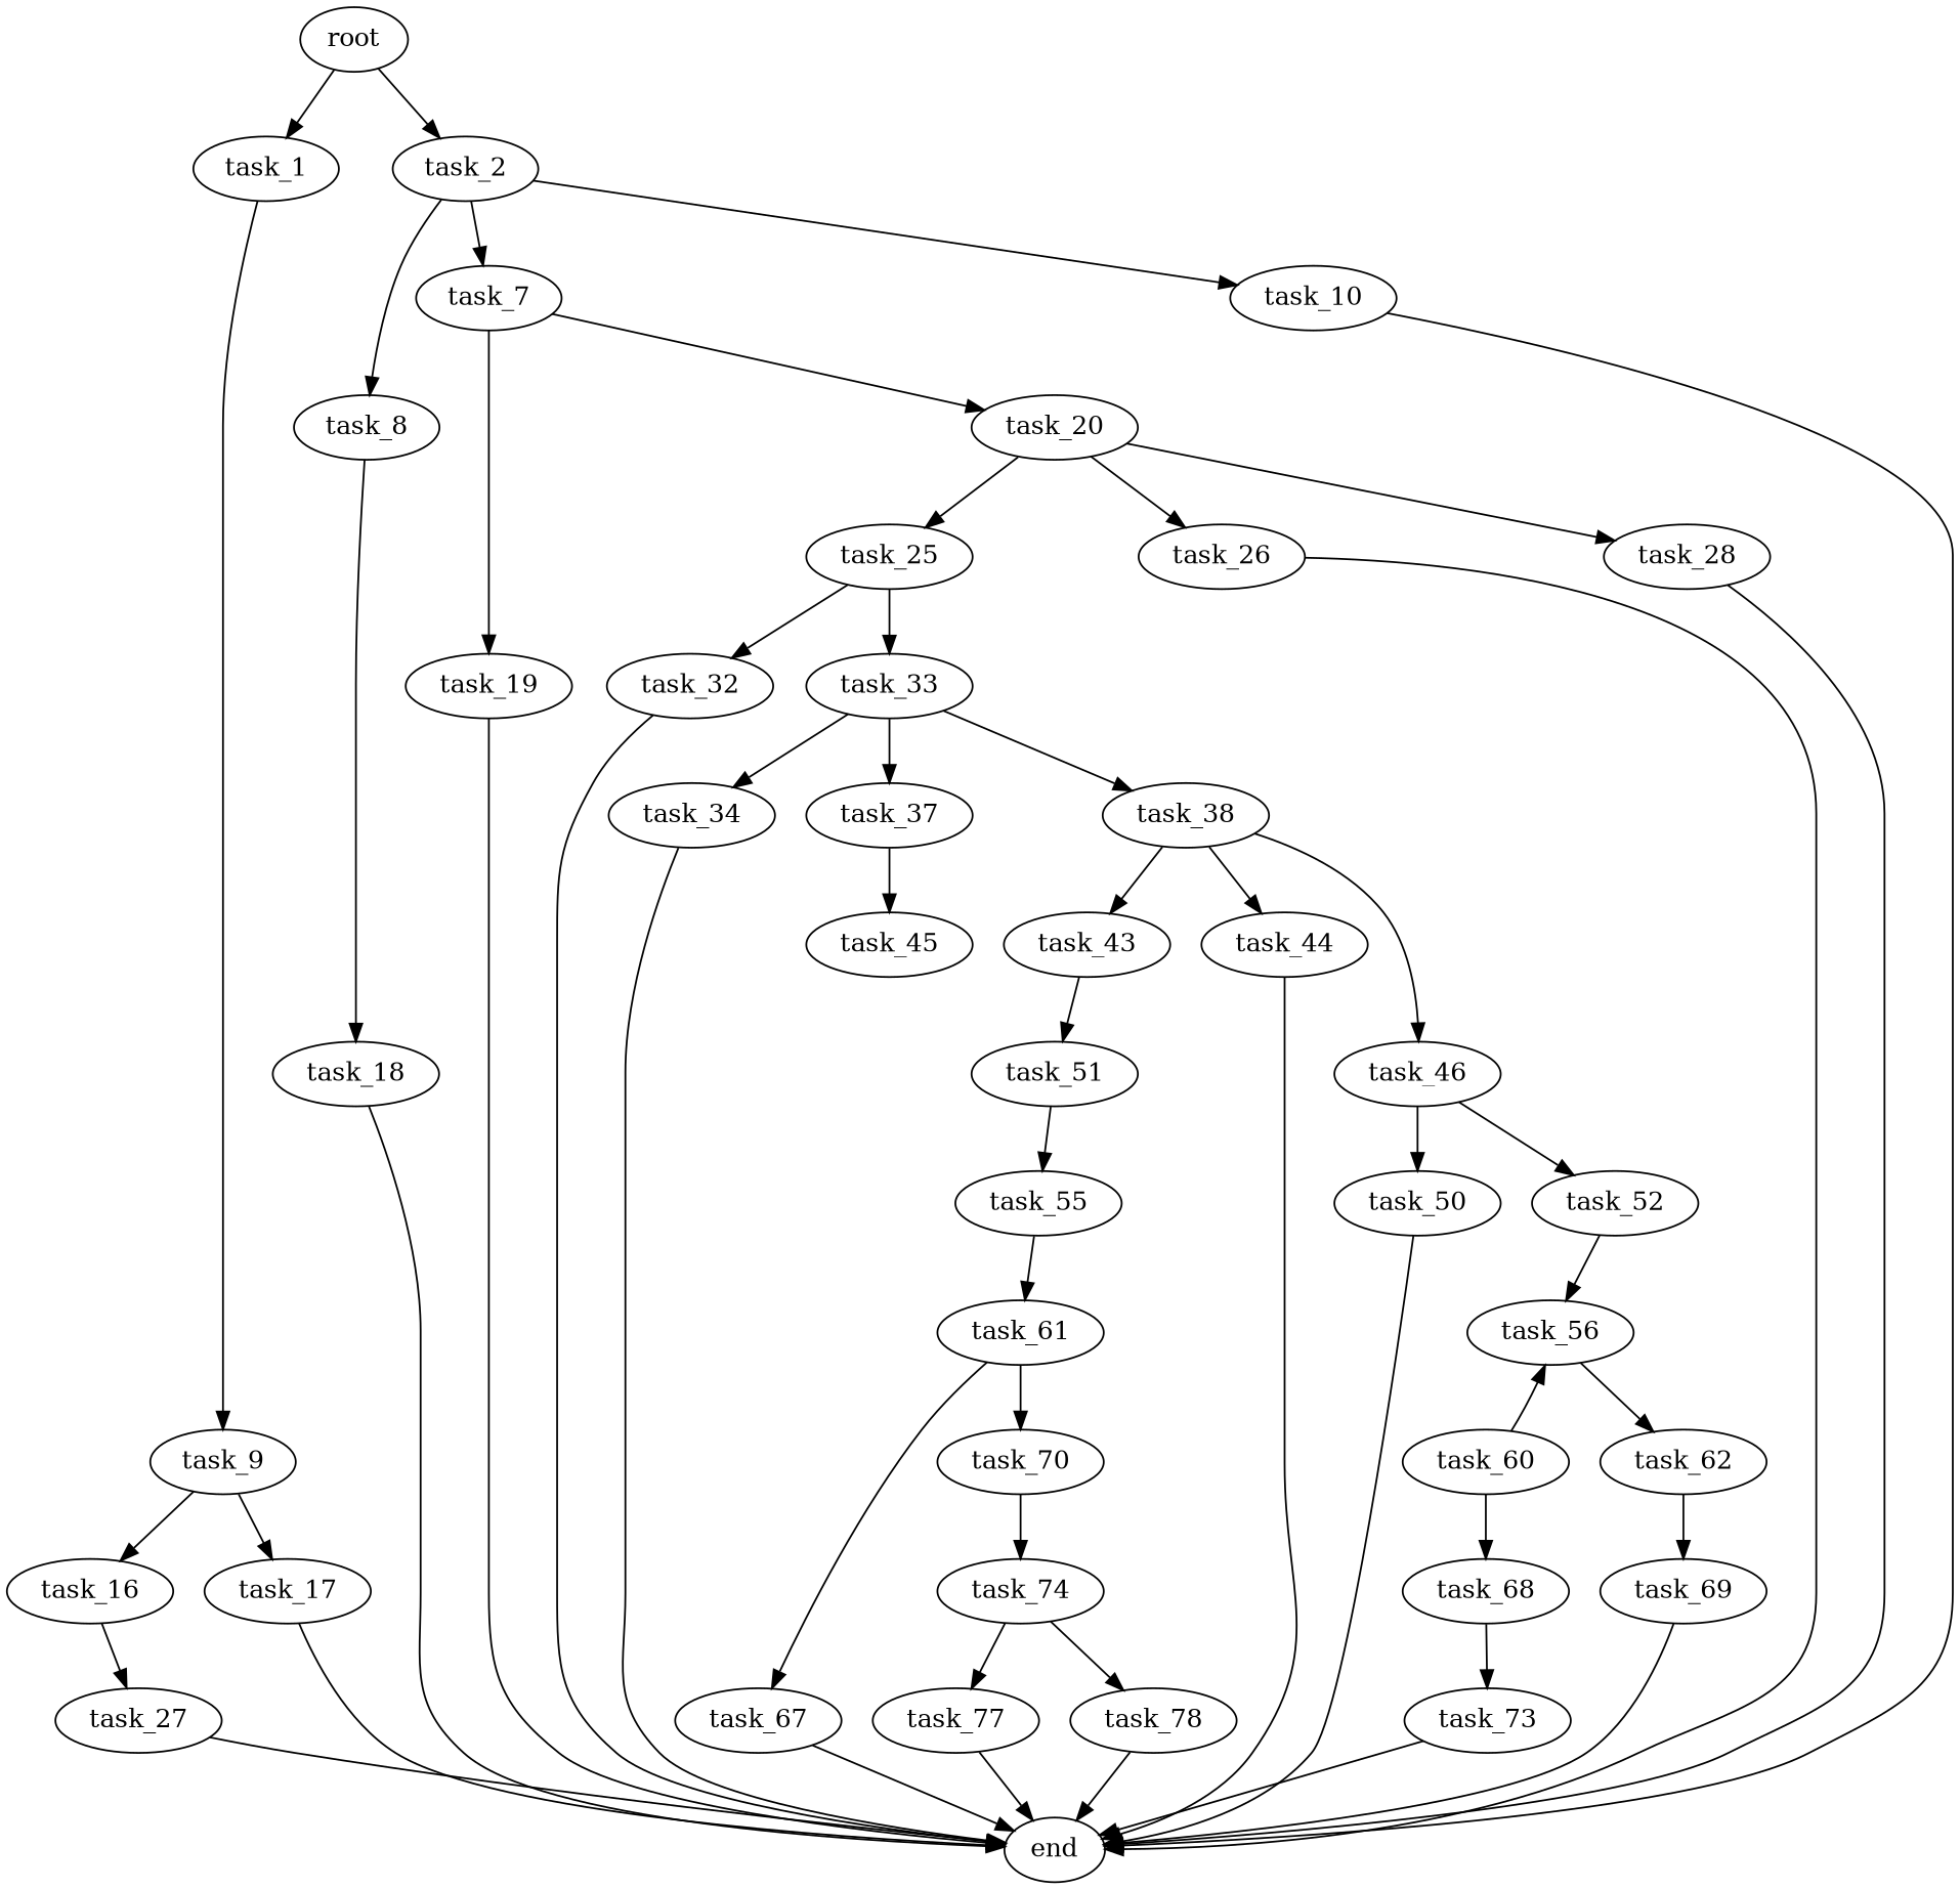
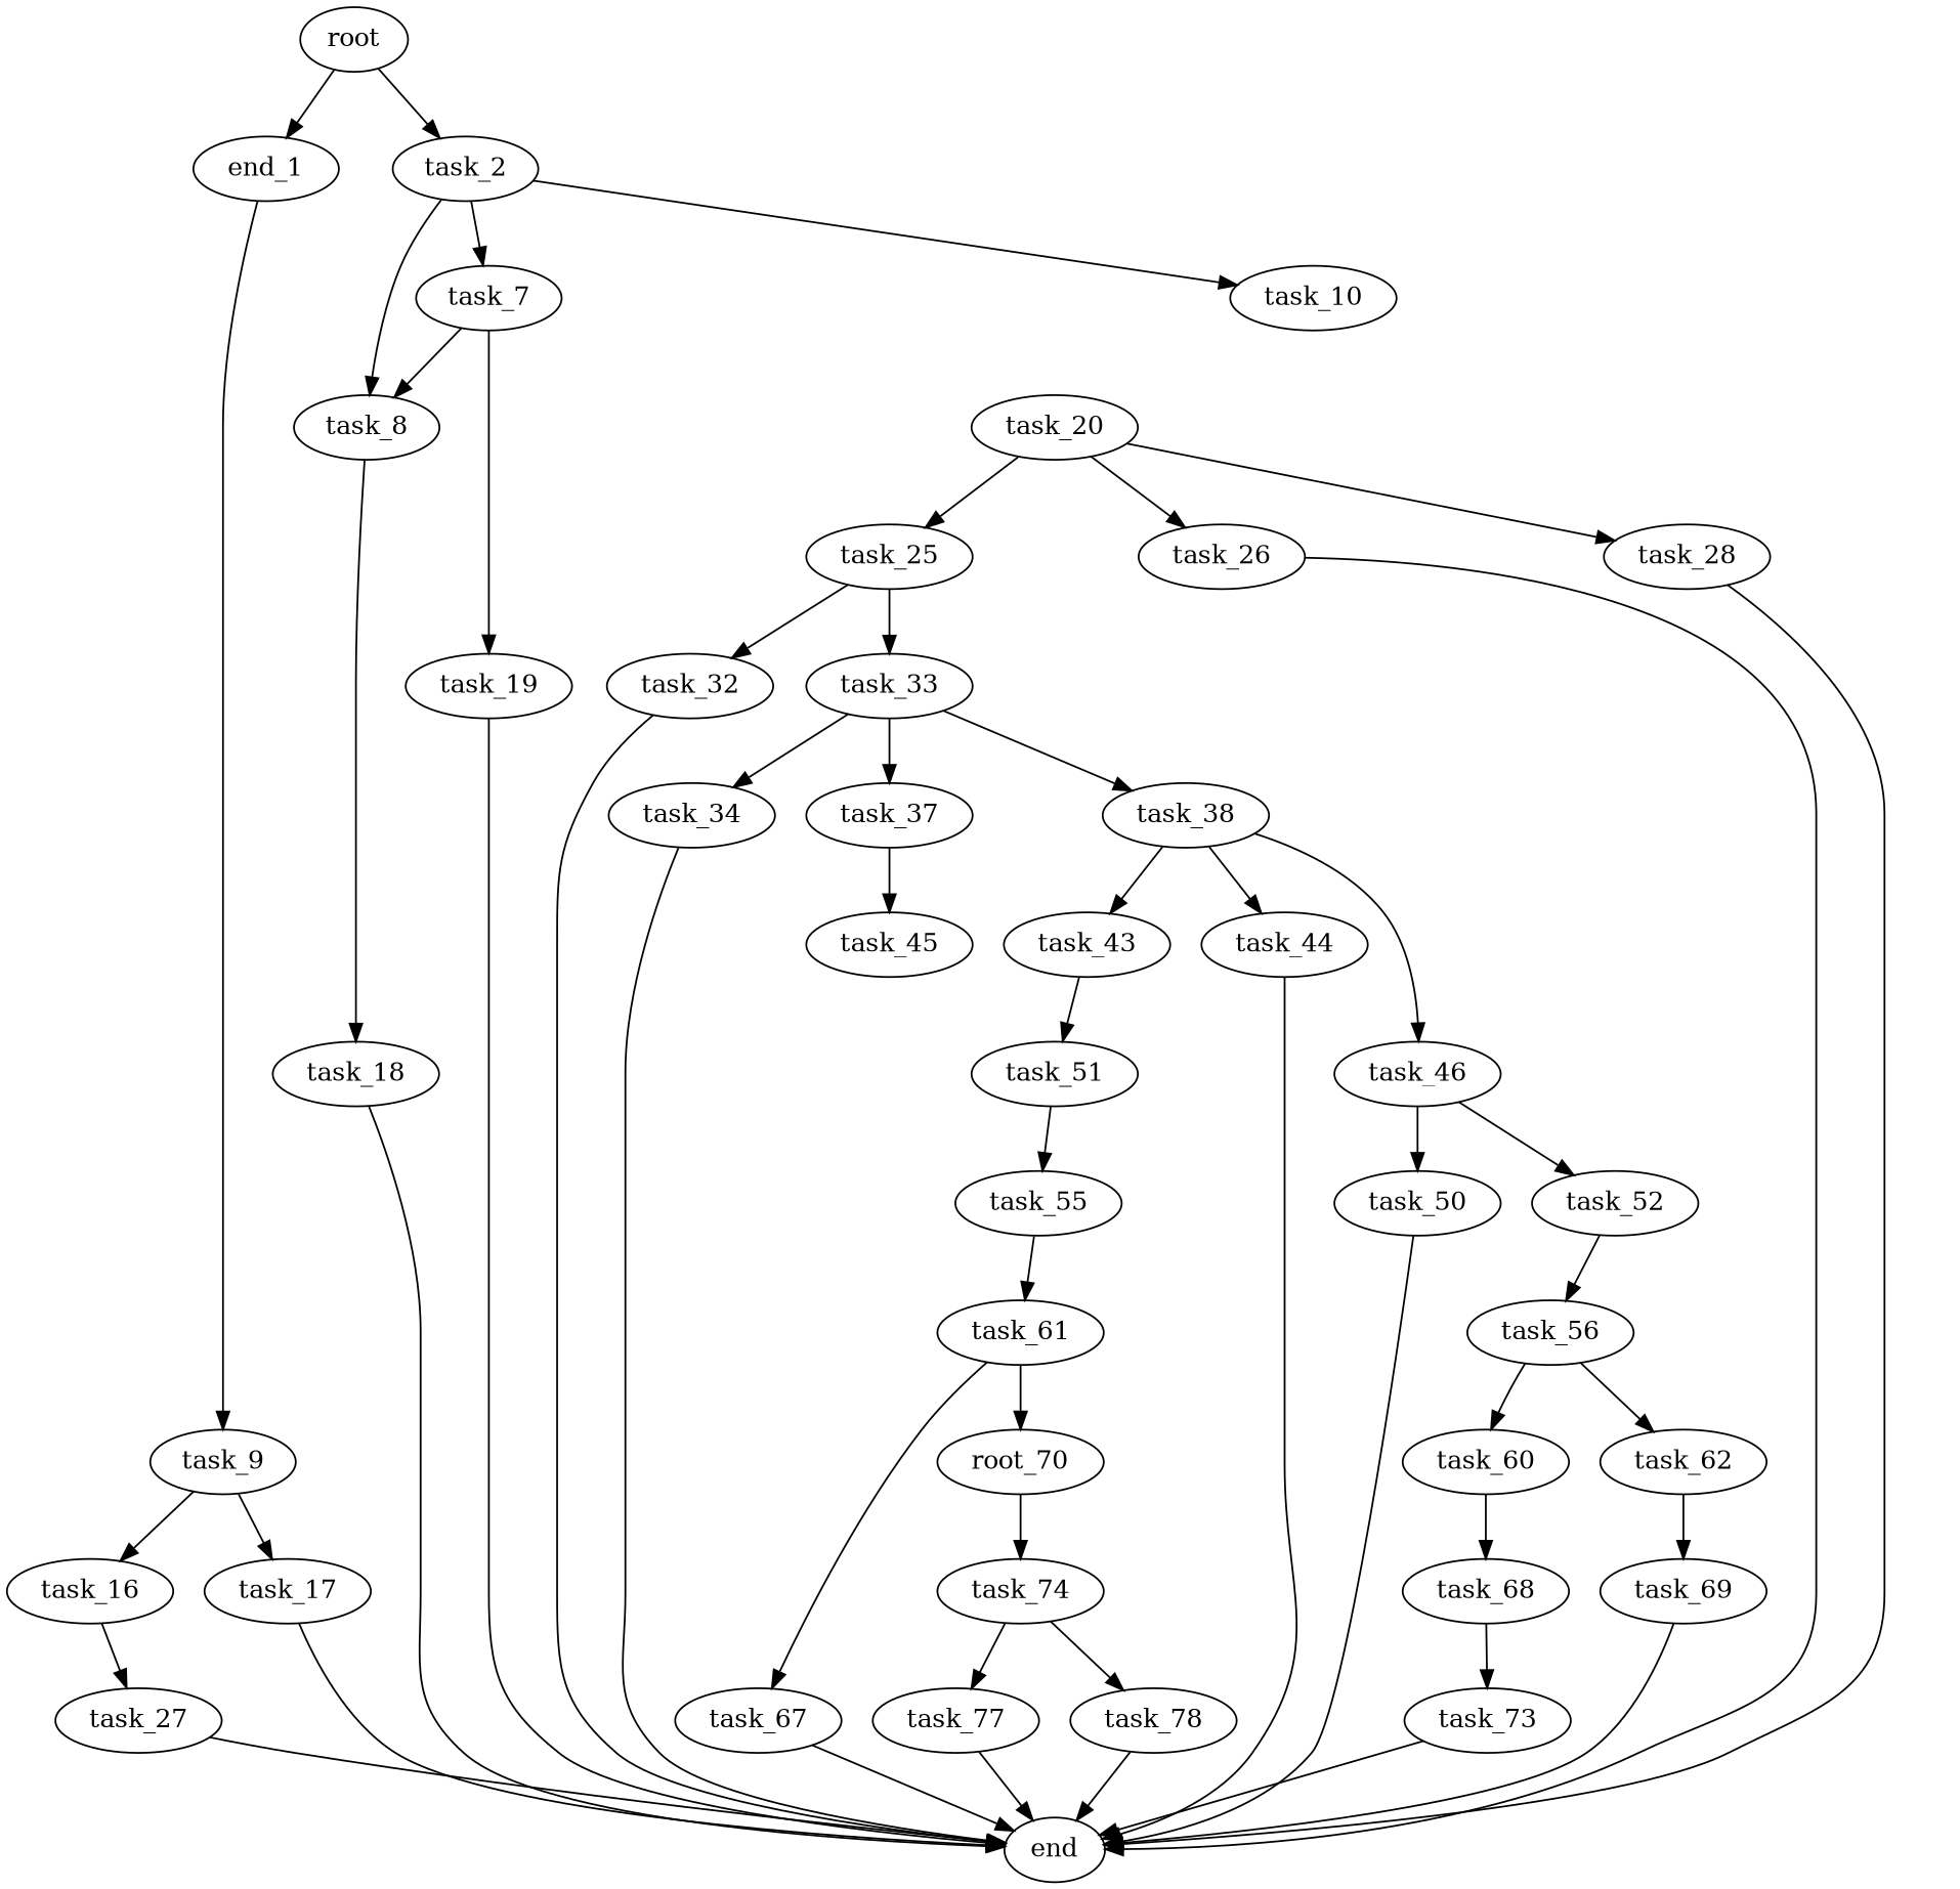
  digraph {
    root
-   task_1
+   task_1 [label=end_1]
    task_2
    task_9
    task_7
    task_8
    task_10
    task_16
    task_17
    task_19
    task_20
    task_18
    end
    task_25
    task_26
    task_28
    task_27
    task_32
    task_33
    task_34
    task_37
    task_38
    task_45
    task_43
    task_44
    task_46
    task_51
    task_50
    task_52
    task_55
    task_56
    task_61
    task_60
    task_62
    task_67
-   task_70
+   task_70 [label=root_70]
    task_68
    task_69
    task_73
    task_74
    task_77
    task_78
    root -> task_1
    root -> task_2
    task_1 -> task_9
    task_2 -> task_7
    task_2 -> task_8
    task_2 -> task_10
    task_9 -> task_16
    task_9 -> task_17
    task_7 -> task_19
-   task_7 -> task_20
+   task_7 -> task_8
    task_8 -> task_18
-   task_10 -> end
    task_16 -> task_27
    task_17 -> end
    task_19 -> end
    task_20 -> task_25
    task_20 -> task_26
    task_20 -> task_28
    task_18 -> end
    task_25 -> task_32
    task_25 -> task_33
    task_26 -> end
    task_28 -> end
    task_27 -> end
    task_32 -> end
    task_33 -> task_34
    task_33 -> task_37
    task_33 -> task_38
    task_34 -> end
    task_37 -> task_45
    task_38 -> task_43
    task_38 -> task_44
    task_38 -> task_46
    task_43 -> task_51
    task_44 -> end
    task_46 -> task_50
    task_46 -> task_52
    task_51 -> task_55
    task_50 -> end
    task_52 -> task_56
    task_55 -> task_61
-   task_60 -> task_56
+   task_56 -> task_60
    task_56 -> task_62
    task_61 -> task_67
    task_61 -> task_70
    task_60 -> task_68
    task_62 -> task_69
    task_67 -> end
    task_70 -> task_74
    task_68 -> task_73
    task_69 -> end
    task_73 -> end
    task_74 -> task_77
    task_74 -> task_78
    task_77 -> end
    task_78 -> end
  }
